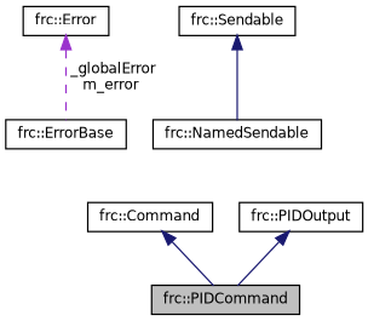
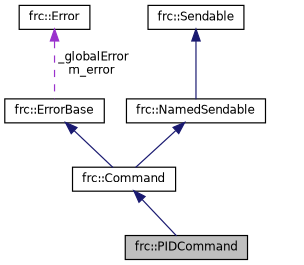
  digraph {
    node [color=black fillcolor=white fontname=Helvetica fontsize=10 shape=record style=filled]
    edge [color=midnightblue dir=back fontname=Helvetica fontsize=10 labelfontname=Helvetica labelfontsize=10 style=solid]
    n1 [fillcolor=grey75 fontcolor=black height=0.2 label="frc::PIDCommand" width=0.4]
    n2 [height=0.2 label="frc::Command" width=0.4]
    n3 [height=0.2 label="frc::ErrorBase" width=0.4]
    n4 [height=0.2 label="frc::Error" width=0.4]
    n5 [height=0.2 label="frc::NamedSendable" width=0.4]
    n6 [height=0.2 label="frc::Sendable" width=0.4]
-   n7 [height=0.2 label="frc::PIDOutput" width=0.4]
    n2 -> n1
+   n3 -> n2
    n4 -> n3 [color=darkorchid3 label=" _globalError\nm_error" style=dashed]
+   n5 -> n2
    n6 -> n5
-   n7 -> n1
  }
